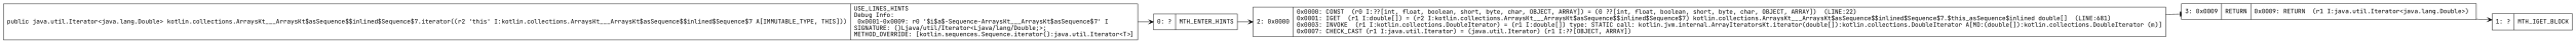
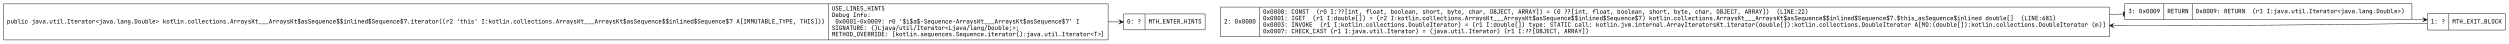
  digraph {
    fontname="JetBrains Mono"
    rankdir=LR
    node [fontname="JetBrains Mono" shape=record]
    edge [arrowhead=vee fontname="JetBrains Mono"]
    n1 [label="{0\:\ ?|MTH_ENTER_HINTS\l}"]
    n2 [label="{2\:\ 0x0000|0x0000: CONST  (r0 I:??[int, float, boolean, short, byte, char, OBJECT, ARRAY]) = (0 ??[int, float, boolean, short, byte, char, OBJECT, ARRAY])  (LINE:22)\l0x0001: IGET  (r1 I:double[]) = (r2 I:kotlin.collections.ArraysKt___ArraysKt$asSequence$$inlined$Sequence$7) kotlin.collections.ArraysKt___ArraysKt$asSequence$$inlined$Sequence$7.$this_asSequence$inlined double[]  (LINE:681)\l0x0003: INVOKE  (r1 I:kotlin.collections.DoubleIterator) = (r1 I:double[]) type: STATIC call: kotlin.jvm.internal.ArrayIteratorsKt.iterator(double[]):kotlin.collections.DoubleIterator A[MD:(double[]):kotlin.collections.DoubleIterator (m)]\l0x0007: CHECK_CAST (r1 I:java.util.Iterator) = (java.util.Iterator) (r1 I:??[OBJECT, ARRAY]) \l}"]
    n3 [label="{3\:\ 0x0009|RETURN\l|0x0009: RETURN  (r1 I:java.util.Iterator\<java.lang.Double\>) \l}"]
-   n4 [label="{1\:\ ?|MTH_IGET_BLOCK\l}"]
+   n4 [label="{1\:\ ?|MTH_EXIT_BLOCK\l}"]
    n5 [label="{public java.util.Iterator\<java.lang.Double\> kotlin.collections.ArraysKt___ArraysKt$asSequence$$inlined$Sequence$7.iterator((r2 'this' I:kotlin.collections.ArraysKt___ArraysKt$asSequence$$inlined$Sequence$7 A[IMMUTABLE_TYPE, THIS]))  | USE_LINES_HINTS\lDebug Info:\l  0x0001\-0x0009: r0 '$i$a$\-Sequence\-ArraysKt___ArraysKt$asSequence$7' I\lSIGNATURE: ()Ljava\/util\/Iterator\<Ljava\/lang\/Double;\>;\lMETHOD_OVERRIDE: [kotlin.sequences.Sequence.iterator():java.util.Iterator\<T\>]\l}"]
-   n1 -> n2
+   n4 -> n2
    n2 -> n3 [arrowhead=tee]
    n3 -> n4
    n5 -> n1
  }
